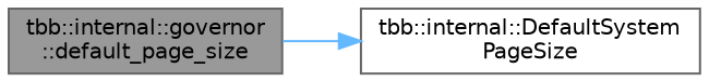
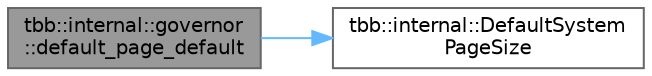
  digraph {
    rankdir=LR
    fontname="DejaVu Sans"
    node [fontname="DejaVu Sans" fontsize=10 shape=box style=filled]
-   n1 [color=gray40 fillcolor=grey60 fontcolor=black height=0.2 label="tbb::internal::governor\l::default_page_size" width=0.4]
+   n1 [color=gray40 fillcolor=grey60 fontcolor=black height=0.2 label="tbb::internal::governor\l::default_page_default" width=0.4]
    n2 [color=grey40 fillcolor=white height=0.2 label="tbb::internal::DefaultSystem\lPageSize" width=0.4]
    n1 -> n2 [color=steelblue1 fontname="DejaVu Sans" fontsize=10 labelfontname=Helvetica labelfontsize=10 style=solid]
  }
